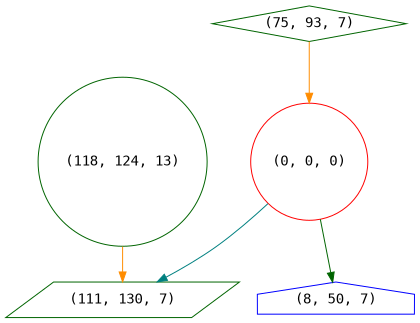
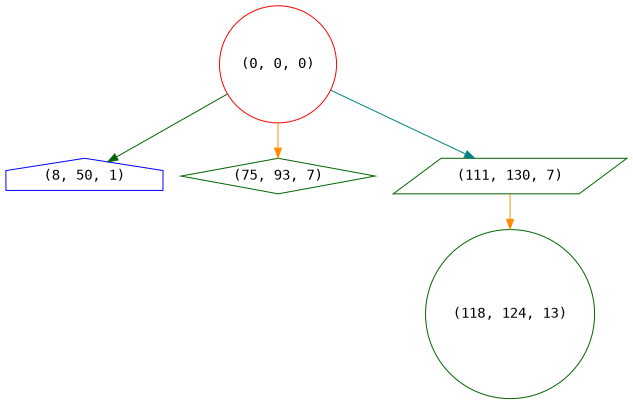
  digraph {
    fontname="DejaVu Sans Mono"
    node [color=darkgreen fontname="DejaVu Sans Mono" shape=circle]
    edge [color=darkorange fontname="DejaVu Sans Mono"]
    "(0, 0, 0)" [color=red]
-   "(8, 50, 7)" [color=blue shape=house]
+   "(8, 50, 7)" [color=blue shape=house label="(8, 50, 1)"]
    "(75, 93, 7)" [shape=diamond]
    "(111, 130, 7)" [shape=parallelogram]
    "(118, 124, 13)"
    "(0, 0, 0)" -> "(8, 50, 7)" [color=darkgreen]
-   "(75, 93, 7)" -> "(0, 0, 0)"
+   "(0, 0, 0)" -> "(75, 93, 7)"
    "(0, 0, 0)" -> "(111, 130, 7)" [color=teal]
-   "(118, 124, 13)" -> "(111, 130, 7)"
+   "(111, 130, 7)" -> "(118, 124, 13)"
  }
